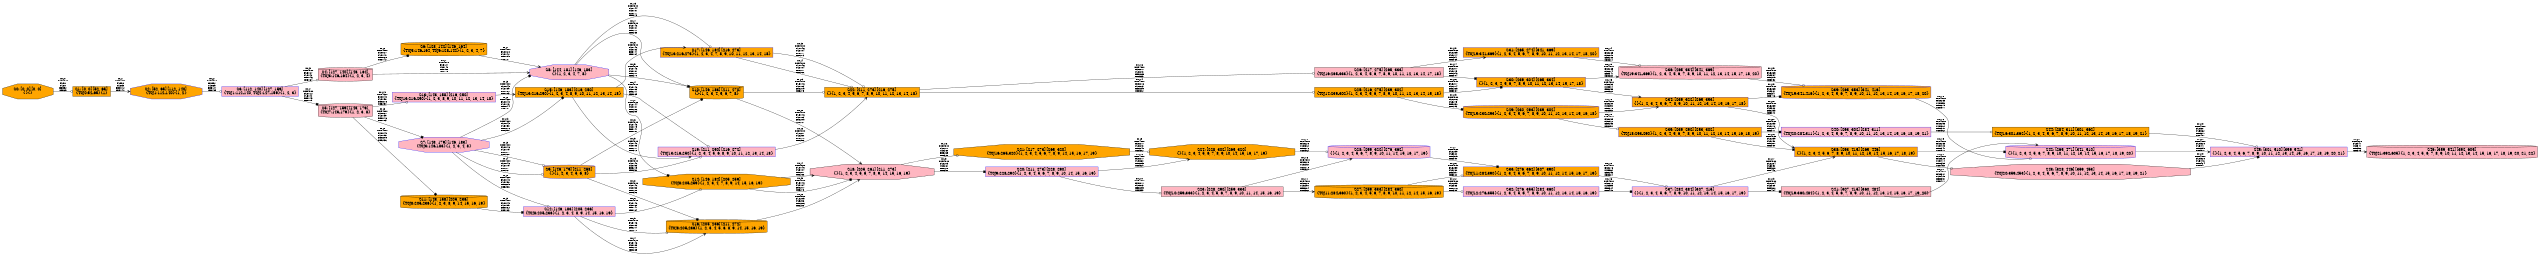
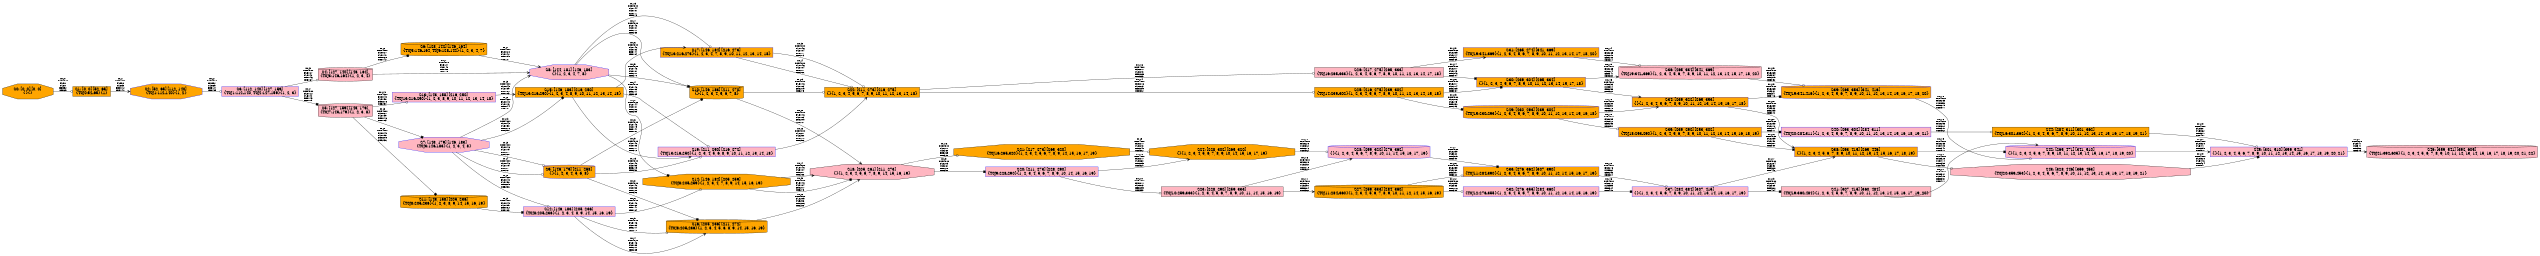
  digraph {
    rankdir=LR
    node [color=blue fillcolor=orange shape=box style=filled]
    edge [arrowhead=odot fontsize=8]
    n1 [color=black label="S0: [0, 0] [0, 0] \n{}{}" shape=octagon]
    n2 [color=black label="S1: [0, 0] [52, 65] \n{T0J0:52-65}{1}"]
    n3 [label="S2: [52, 65] [112, 140] \n{T0J1:112-140}{1, 2}" shape=octagon]
    n4 [fillcolor=lightpink label="S3: [112, 140] [127, 159] \n{T0J1:112-140, T0J2:127-159}{1, 2, 3}"]
    n5 [color=black fillcolor=lightpink label="S4: [127, 140] [146, 164] \n{T0J3:146-164}{1, 2, 3, 4}" shape=cylinder]
    n6 [color=black fillcolor=lightpink label="S5: [127, 159] [143, 179] \n{T0J7:143-179}{1, 2, 3, 8}" shape=cylinder]
    n7 [color=black label="S6: [128, 142] [146, 164] \n{T0J3:146-164, T0J6:128-142}{1, 2, 3, 4, 7}" shape=cylinder]
    n8 [fillcolor=lightpink label="S8: [144, 181] [146, 183] \n{}{1, 2, 3, 4, 7, 8}" shape=octagon]
    n9 [fillcolor=lightpink label="S7: [143, 179] [146, 183] \n{T0J3:146-183}{1, 2, 3, 4, 8}" shape=octagon]
    n10 [color=black label="S11: [143, 158] [205, 236] \n{T0J8:205-236}{1, 2, 3, 8, 9, 14, 15, 16, 19}" shape=cylinder]
    n11 [fillcolor=lightpink label="S13: [143, 158] [216, 250] \n{T0J13:216-250}{1, 2, 3, 8, 9, 10, 11, 12, 13, 14, 18}"]
    n12 [label="S9: [146, 179] [211, 268] \n{}{1, 2, 3, 4, 5, 6, 8}" shape=cylinder]
    n13 [fillcolor=lightpink label="S12: [146, 183] [205, 236] \n{T0J8:205-236}{1, 2, 3, 4, 8, 9, 14, 15, 16, 19}"]
    n14 [color=black label="S15: [146, 183] [216, 250] \n{T0J13:216-250}{1, 2, 3, 4, 8, 9, 10, 11, 12, 13, 14, 18}"]
    n15 [color=black label="S10: [146, 183] [211, 270] \n{}{1, 2, 3, 4, 5, 6, 7, 8}" shape=cylinder]
    n16 [color=black label="S14: [146, 184] [205, 259] \n{T0J8:205-259}{1, 2, 3, 4, 7, 8, 9, 14, 15, 16, 19}" shape=octagon]
    n17 [label="S17: [146, 184] [216, 273] \n{T0J13:216-273}{1, 2, 3, 4, 7, 8, 9, 10, 11, 12, 13, 14, 18}"]
    n18 [color=black label="S16: [205, 236] [211, 272] \n{T0J8:205-236}{1, 2, 3, 4, 5, 6, 8, 9, 14, 15, 16, 19}" shape=cylinder]
    n19 [fillcolor=lightpink label="S19: [211, 250] [216, 272] \n{T0J13:216-250}{1, 2, 3, 4, 5, 6, 8, 9, 10, 11, 12, 13, 14, 18}"]
    n20 [color=black fillcolor=lightpink label="S18: [205, 261] [211, 273] \n{}{1, 2, 3, 4, 5, 6, 7, 8, 9, 14, 15, 16, 19}" shape=octagon]
    n21 [color=black label="S22: [211, 273] [216, 275] \n{}{1, 2, 3, 4, 5, 6, 7, 8, 9, 10, 11, 12, 13, 14, 18}"]
    n22 [fillcolor=lightpink label="S20: [211, 273] [228, 290] \n{T0J9:228-290}{1, 2, 3, 4, 5, 6, 7, 8, 9, 10, 14, 15, 16, 19}"]
    n23 [color=black label="S21: [217, 273] [265, 320] \n{T0J16:265-320}{1, 2, 3, 4, 5, 6, 7, 8, 9, 14, 15, 16, 17, 19}" shape=octagon]
    n24 [color=black label="S25: [216, 275] [239, 302] \n{T0J14:239-302}{1, 2, 3, 4, 5, 6, 7, 8, 9, 10, 11, 12, 13, 14, 15, 18}"]
    n25 [color=black fillcolor=lightpink label="S26: [217, 275] [265, 333] \n{T0J16:265-333}{1, 2, 3, 4, 5, 6, 7, 8, 9, 10, 11, 12, 13, 14, 17, 18}"]
    n26 [color=black fillcolor=lightpink label="S23: [228, 290] [259, 333] \n{T0J10:259-333}{1, 2, 3, 4, 5, 6, 7, 8, 9, 10, 11, 14, 15, 16, 19}"]
    n27 [color=black label="S24: [228, 302] [265, 320] \n{}{1, 2, 3, 4, 5, 6, 7, 8, 9, 10, 14, 15, 16, 17, 19}" shape=octagon]
    n28 [color=black label="S27: [259, 333] [284, 360] \n{T0J11:284-360}{1, 2, 3, 4, 5, 6, 7, 8, 9, 10, 11, 12, 14, 15, 16, 19}" shape=cylinder]
    n29 [fillcolor=lightpink label="S28: [259, 320] [276, 362] \n{}{1, 2, 3, 4, 5, 6, 7, 8, 9, 10, 11, 14, 15, 16, 17, 19}" shape=cylinder]
    n30 [label="S29: [230, 293] [239, 302] \n{T0J15:230-293}{1, 2, 3, 4, 5, 6, 7, 8, 9, 10, 11, 12, 13, 14, 15, 16, 18}" shape=cylinder]
    n31 [label="S30: [239, 304] [265, 334] \n{}{1, 2, 3, 4, 5, 6, 7, 8, 9, 10, 11, 12, 13, 14, 15, 17, 18}"]
    n32 [label="S31: [265, 274] [341, 369] \n{T0J19:341-369}{1, 2, 3, 4, 5, 6, 7, 8, 9, 10, 11, 12, 13, 14, 17, 18, 20}"]
    n33 [fillcolor=lightpink label="S32: [276, 355] [284, 360] \n{T0J12:276-355}{1, 2, 3, 4, 5, 6, 7, 8, 9, 10, 11, 12, 13, 14, 15, 16, 19}"]
    n34 [label="S33: [276, 362] [307, 390] \n{T0J11:284-390}{1, 2, 3, 4, 5, 6, 7, 8, 9, 10, 11, 12, 14, 15, 16, 17, 19}"]
    n35 [label="S34: [239, 322] [265, 353] \n{}{1, 2, 3, 4, 5, 6, 7, 8, 9, 10, 11, 12, 13, 14, 15, 16, 17, 18}"]
    n36 [label="S35: [239, 290] [253, 302] \n{T0J18:253-290}{1, 2, 3, 4, 5, 6, 7, 8, 9, 10, 11, 12, 13, 14, 15, 16, 18, 19}"]
    n37 [color=black fillcolor=lightpink label="S36: [265, 334] [341, 369] \n{T0J19:341-369}{1, 2, 3, 4, 5, 6, 7, 8, 9, 10, 11, 12, 13, 14, 15, 17, 18, 20}" shape=cylinder]
    n38 [fillcolor=lightpink label="S37: [284, 384] [307, 415] \n{}{1, 2, 3, 4, 5, 6, 7, 8, 9, 10, 11, 12, 13, 14, 15, 16, 17, 19}"]
    n39 [label="S38: [253, 415] [265, 446] \n{}{1, 2, 3, 4, 5, 6, 7, 8, 9, 10, 11, 12, 13, 14, 15, 16, 17, 18, 19}"]
    n40 [label="S39: [265, 353] [341, 416] \n{T0J19:341-416}{1, 2, 3, 4, 5, 6, 7, 8, 9, 10, 11, 12, 13, 14, 15, 16, 17, 18, 20}" shape=cylinder]
    n41 [fillcolor=lightpink label="S40: [253, 302] [284, 311] \n{T0J20:284-311}{1, 2, 3, 4, 5, 6, 7, 8, 9, 10, 11, 12, 13, 14, 15, 16, 18, 19, 21}"]
    n42 [color=black fillcolor=lightpink label="S41: [307, 415] [360, 484] \n{T0J19:360-484}{1, 2, 3, 4, 5, 6, 7, 8, 9, 10, 11, 12, 13, 14, 15, 16, 17, 19, 20}"]
    n43 [fillcolor=lightpink label="S42: [265, 471] [341, 510] \n{}{1, 2, 3, 4, 5, 6, 7, 8, 9, 10, 11, 12, 13, 14, 15, 16, 17, 18, 19, 20}" shape=cylinder]
    n44 [color=black fillcolor=lightpink label="S43: [328, 446] [359, 453] \n{T0J20:359-453}{1, 2, 3, 4, 5, 6, 7, 8, 9, 10, 11, 12, 13, 14, 15, 16, 17, 18, 19, 21}" shape=octagon]
    n45 [color=black label="S44: [284, 311] [301, 362] \n{T0J16:301-362}{1, 2, 3, 4, 5, 6, 7, 8, 9, 10, 11, 12, 13, 14, 15, 16, 17, 18, 19, 21}"]
    n46 [fillcolor=lightpink label="S45: [301, 510] [359, 541] \n{}{1, 2, 3, 4, 5, 6, 7, 8, 9, 10, 11, 12, 13, 14, 15, 16, 17, 18, 19, 20, 21}"]
    n47 [color=black fillcolor=lightpink label="S46: [359, 541] [392, 605] \n{T0J21:392-605}{1, 2, 3, 4, 5, 6, 7, 8, 9, 10, 11, 12, 13, 14, 15, 16, 17, 18, 19, 20, 21, 22}" shape=cylinder]
    n1 -> n2 [label="T0 J0\nDL=4800\nES=0\nLS=0\nEF=52\nLF=65"]
    n2 -> n3 [arrowhead=vee label="T0 J1\nDL=4800\nES=52\nLS=65\nEF=112\nLF=140"]
    n3 -> n4 [label="T0 J2\nDL=4800\nES=52\nLS=65\nEF=127\nLF=159"]
    n4 -> n5 [label="T0 J3\nDL=4800\nES=127\nLS=140\nEF=146\nLF=164"]
    n4 -> n6 [arrowhead=box label="T0 J7\nDL=4800\nES=112\nLS=140\nEF=143\nLF=179"]
    n5 -> n7 [arrowhead=box label="T0 J6\nDL=4800\nES=127\nLS=140\nEF=128\nLF=142"]
    n5 -> n8 [arrowhead=vee label="T0 J7\nDL=4800\nES=127\nLS=140\nEF=158\nLF=179"]
    n6 -> n9 [arrowhead=box label="T0 J3\nDL=4800\nES=127\nLS=159\nEF=146\nLF=183"]
    n6 -> n10 [arrowhead=box label="T0 J8\nDL=4800\nES=143\nLS=158\nEF=205\nLF=236"]
    n6 -> n11 [label="T0 J13\nDL=4800\nES=143\nLS=158\nEF=216\nLF=250"]
    n7 -> n8 [arrowhead=vee label="T0 J7\nDL=4800\nES=128\nLS=142\nEF=159\nLF=181"]
    n8 -> n15 [arrowhead=vee label="T0 J4\nDL=4800\nES=146\nLS=181\nEF=211\nLF=263"]
    n8 -> n15 [arrowhead=box label="T0 J5\nDL=4800\nES=146\nLS=181\nEF=217\nLF=270"]
    n8 -> n16 [arrowhead=box label="T0 J8\nDL=4800\nES=144\nLS=181\nEF=206\nLF=259"]
    n8 -> n17 [label="T0 J13\nDL=4800\nES=144\nLS=181\nEF=217\nLF=273"]
-   n9 -> n8 [arrowhead=box label="T0 J6\nDL=4800\nES=143\nLS=179\nEF=144\nLF=181"]
+   n9 -> n8 [arrowhead=vee label="T0 J6\nDL=4800\nES=143\nLS=179\nEF=144\nLF=181"]
    n9 -> n12 [label="T0 J4\nDL=4800\nES=146\nLS=179\nEF=211\nLF=261"]
    n9 -> n12 [label="T0 J5\nDL=4800\nES=146\nLS=179\nEF=217\nLF=268"]
    n9 -> n13 [label="T0 J8\nDL=4800\nES=143\nLS=158\nEF=205\nLF=236"]
    n9 -> n14 [arrowhead=box label="T0 J13\nDL=4800\nES=143\nLS=158\nEF=216\nLF=250"]
    n10 -> n13 [arrowhead=box label="T0 J3\nDL=4800\nES=143\nLS=159\nEF=162\nLF=183"]
    n11 -> n14 [arrowhead=vee label="T0 J3\nDL=4800\nES=143\nLS=159\nEF=162\nLF=183"]
    n12 -> n15 [arrowhead=box label="T0 J6\nDL=4800\nES=146\nLS=179\nEF=147\nLF=181"]
    n12 -> n18 [arrowhead=box label="T0 J8\nDL=4800\nES=146\nLS=158\nEF=208\nLF=236"]
    n12 -> n19 [label="T0 J13\nDL=4800\nES=146\nLS=158\nEF=219\nLF=250"]
    n13 -> n16 [label="T0 J6\nDL=4800\nES=146\nLS=182\nEF=147\nLF=184"]
    n13 -> n18 [arrowhead=vee label="T0 J4\nDL=4800\nES=146\nLS=183\nEF=211\nLF=265"]
    n13 -> n18 [label="T0 J5\nDL=4800\nES=146\nLS=183\nEF=217\nLF=272"]
    n14 -> n17 [arrowhead=vee label="T0 J6\nDL=4800\nES=146\nLS=182\nEF=147\nLF=184"]
    n14 -> n19 [label="T0 J4\nDL=4800\nES=146\nLS=183\nEF=211\nLF=265"]
    n14 -> n19 [arrowhead=vee label="T0 J5\nDL=4800\nES=146\nLS=183\nEF=217\nLF=272"]
    n15 -> n20 [arrowhead=vee label="T0 J8\nDL=4800\nES=146\nLS=183\nEF=208\nLF=261"]
    n15 -> n21 [label="T0 J13\nDL=4800\nES=146\nLS=183\nEF=219\nLF=275"]
    n16 -> n20 [arrowhead=vee label="T0 J4\nDL=4800\nES=146\nLS=184\nEF=211\nLF=266"]
    n16 -> n20 [arrowhead=box label="T0 J5\nDL=4800\nES=146\nLS=184\nEF=217\nLF=273"]
    n17 -> n21 [label="T0 J4\nDL=4800\nES=146\nLS=184\nEF=211\nLF=266"]
    n17 -> n21 [label="T0 J5\nDL=4800\nES=146\nLS=184\nEF=217\nLF=273"]
    n18 -> n20 [arrowhead=vee label="T0 J6\nDL=4800\nES=205\nLS=236\nEF=206\nLF=238"]
    n19 -> n21 [arrowhead=vee label="T0 J6\nDL=4800\nES=211\nLS=250\nEF=212\nLF=252"]
    n20 -> n22 [arrowhead=box label="T0 J9\nDL=4800\nES=205\nLS=261\nEF=228\nLF=290"]
    n20 -> n23 [label="T0 J16\nDL=4800\nES=217\nLS=260\nEF=265\nLF=320"]
    n21 -> n24 [label="T0 J14\nDL=4800\nES=216\nLS=273\nEF=239\nLF=302"]
    n21 -> n25 [label="T0 J16\nDL=4800\nES=217\nLS=273\nEF=265\nLF=333"]
    n22 -> n26 [label="T0 J10\nDL=4800\nES=211\nLS=273\nEF=259\nLF=333"]
    n22 -> n27 [arrowhead=vee label="T0 J16\nDL=4800\nES=217\nLS=260\nEF=265\nLF=320"]
    n23 -> n27 [label="T0 J9\nDL=4800\nES=217\nLS=273\nEF=240\nLF=302"]
    n24 -> n30 [arrowhead=box label="T0 J15\nDL=4800\nES=216\nLS=275\nEF=230\nLF=293"]
    n24 -> n31 [arrowhead=box label="T0 J16\nDL=4800\nES=217\nLS=274\nEF=265\nLF=334"]
    n25 -> n31 [arrowhead=box label="T0 J14\nDL=4800\nES=217\nLS=275\nEF=240\nLF=304"]
    n25 -> n32 [arrowhead=vee label="T0 J19\nDL=4800\nES=265\nLS=274\nEF=341\nLF=369"]
    n26 -> n28 [arrowhead=vee label="T0 J11\nDL=4800\nES=228\nLS=290\nEF=284\nLF=360"]
    n26 -> n29 [arrowhead=vee label="T0 J16\nDL=4800\nES=228\nLS=260\nEF=276\nLF=320"]
    n27 -> n29 [label="T0 J10\nDL=4800\nES=228\nLS=302\nEF=276\nLF=362"]
    n28 -> n33 [label="T0 J12\nDL=4800\nES=259\nLS=333\nEF=276\nLF=355"]
    n28 -> n34 [label="T0 J16\nDL=4800\nES=259\nLS=260\nEF=307\nLF=320"]
    n29 -> n34 [arrowhead=box label="T0 J11\nDL=4800\nES=259\nLS=320\nEF=315\nLF=390"]
    n30 -> n35 [arrowhead=vee label="T0 J16\nDL=4800\nES=230\nLS=293\nEF=278\nLF=353"]
    n30 -> n36 [label="T0 J18\nDL=4800\nES=239\nLS=272\nEF=253\nLF=290"]
    n31 -> n35 [arrowhead=vee label="T0 J15\nDL=4800\nES=239\nLS=304\nEF=253\nLF=322"]
    n31 -> n37 [arrowhead=vee label="T0 J19\nDL=4800\nES=265\nLS=274\nEF=341\nLF=369"]
    n32 -> n37 [label="T0 J14\nDL=4800\nES=265\nLS=275\nEF=288\nLF=304"]
    n33 -> n38 [arrowhead=box label="T0 J16\nDL=4800\nES=276\nLS=355\nEF=324\nLF=415"]
    n34 -> n38 [label="T0 J12\nDL=4800\nES=276\nLS=362\nEF=293\nLF=384"]
    n35 -> n39 [arrowhead=vee label="T0 J18\nDL=4800\nES=239\nLS=322\nEF=253\nLF=340"]
    n35 -> n40 [arrowhead=box label="T0 J19\nDL=4800\nES=265\nLS=321\nEF=341\nLF=416"]
    n36 -> n39 [arrowhead=box label="T0 J16\nDL=4800\nES=239\nLS=290\nEF=287\nLF=350"]
    n36 -> n41 [arrowhead=box label="T0 J20\nDL=4800\nES=253\nLS=272\nEF=284\nLF=311"]
    n37 -> n40 [label="T0 J15\nDL=4800\nES=265\nLS=334\nEF=279\nLF=352"]
    n38 -> n39 [arrowhead=vee label="T0 J17\nDL=4800\nES=284\nLS=390\nEF=328\nLF=446"]
    n38 -> n42 [arrowhead=box label="T0 J19\nDL=4800\nES=284\nLS=389\nEF=360\nLF=484"]
    n39 -> n43 [arrowhead=box label="T0 J19\nDL=4800\nES=265\nLS=415\nEF=341\nLF=510"]
    n39 -> n44 [label="T0 J20\nDL=4800\nES=328\nLS=414\nEF=359\nLF=453"]
    n40 -> n43 [label="T0 J18\nDL=4800\nES=265\nLS=353\nEF=279\nLF=371"]
    n41 -> n45 [label="T0 J16\nDL=4800\nES=253\nLS=302\nEF=301\nLF=362"]
    n42 -> n43 [arrowhead=vee label="T0 J17\nDL=4800\nES=307\nLS=415\nEF=351\nLF=471"]
    n43 -> n46 [arrowhead=vee label="T0 J20\nDL=4800\nES=328\nLS=471\nEF=359\nLF=510"]
    n44 -> n46 [arrowhead=box label="T0 J19\nDL=4800\nES=328\nLS=446\nEF=404\nLF=541"]
    n45 -> n46 [label="T0 J19\nDL=4800\nES=301\nLS=362\nEF=377\nLF=457"]
    n46 -> n47 [arrowhead=vee label="T0 J21\nDL=4800\nES=341\nLS=541\nEF=392\nLF=605"]
  }
